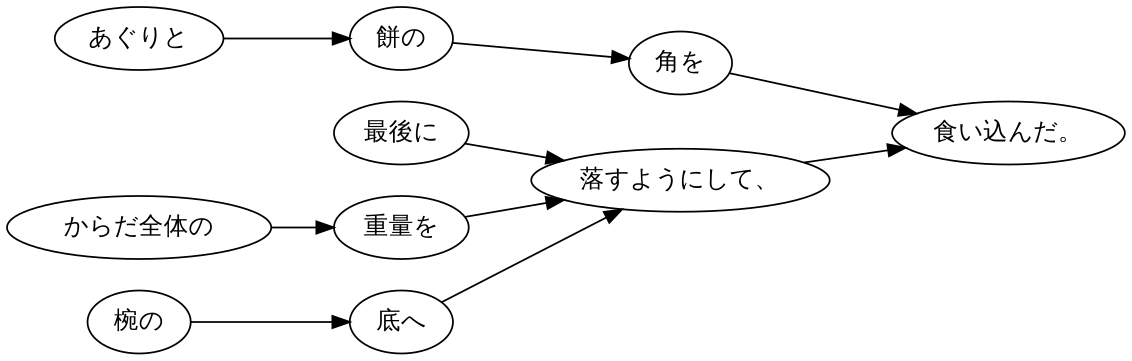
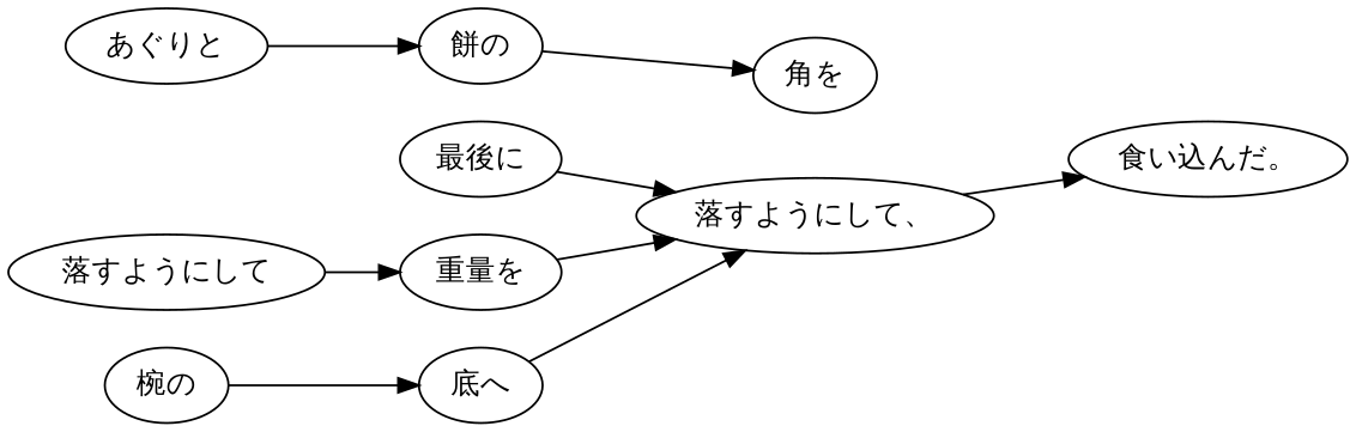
  digraph {
    rankdir=LR
    n1 [label="最後に"]
    n2 [label="落すようにして、"]
    n3 [label="食い込んだ。"]
-   n4 [label="からだ全体の"]
+   n4 [label="落すようにして"]
    n5 [label="重量を"]
    n6 [label="椀の"]
    n7 [label="底へ"]
    n8 [label="あぐりと"]
    n9 [label="餅の"]
    n10 [label="角を"]
    n1 -> n2
    n2 -> n3
    n4 -> n5
    n5 -> n2
    n6 -> n7
    n7 -> n2
    n8 -> n9
    n9 -> n10
-   n10 -> n3
  }
